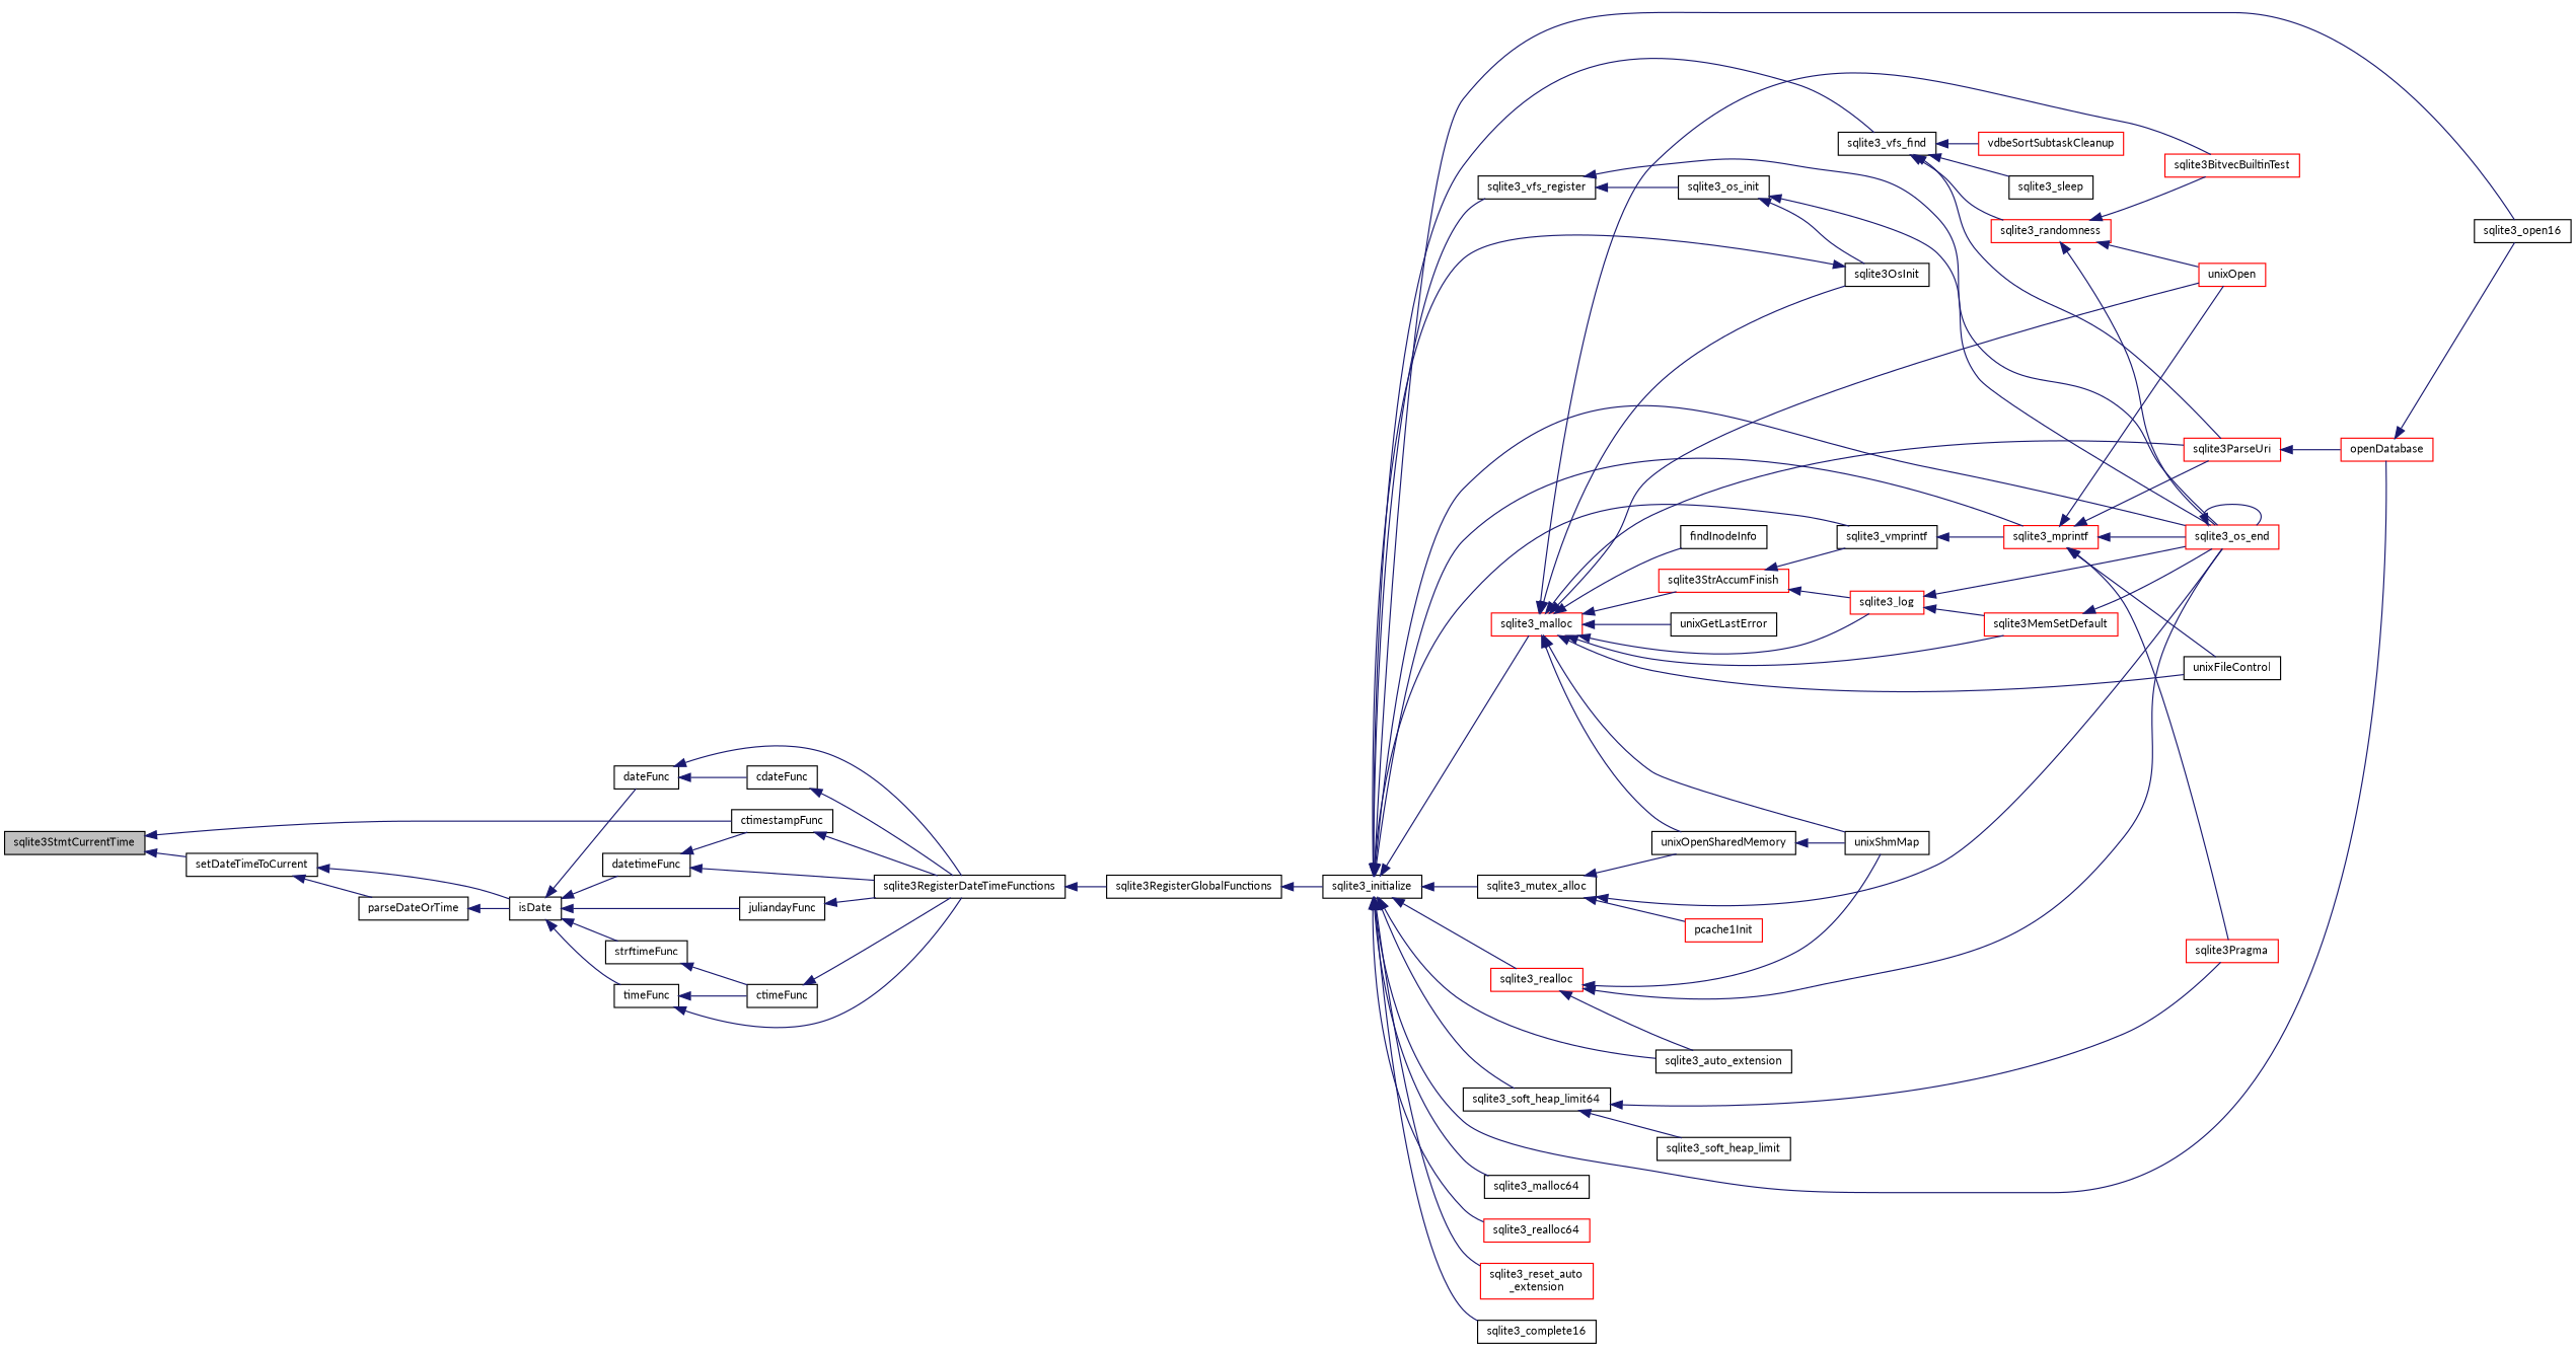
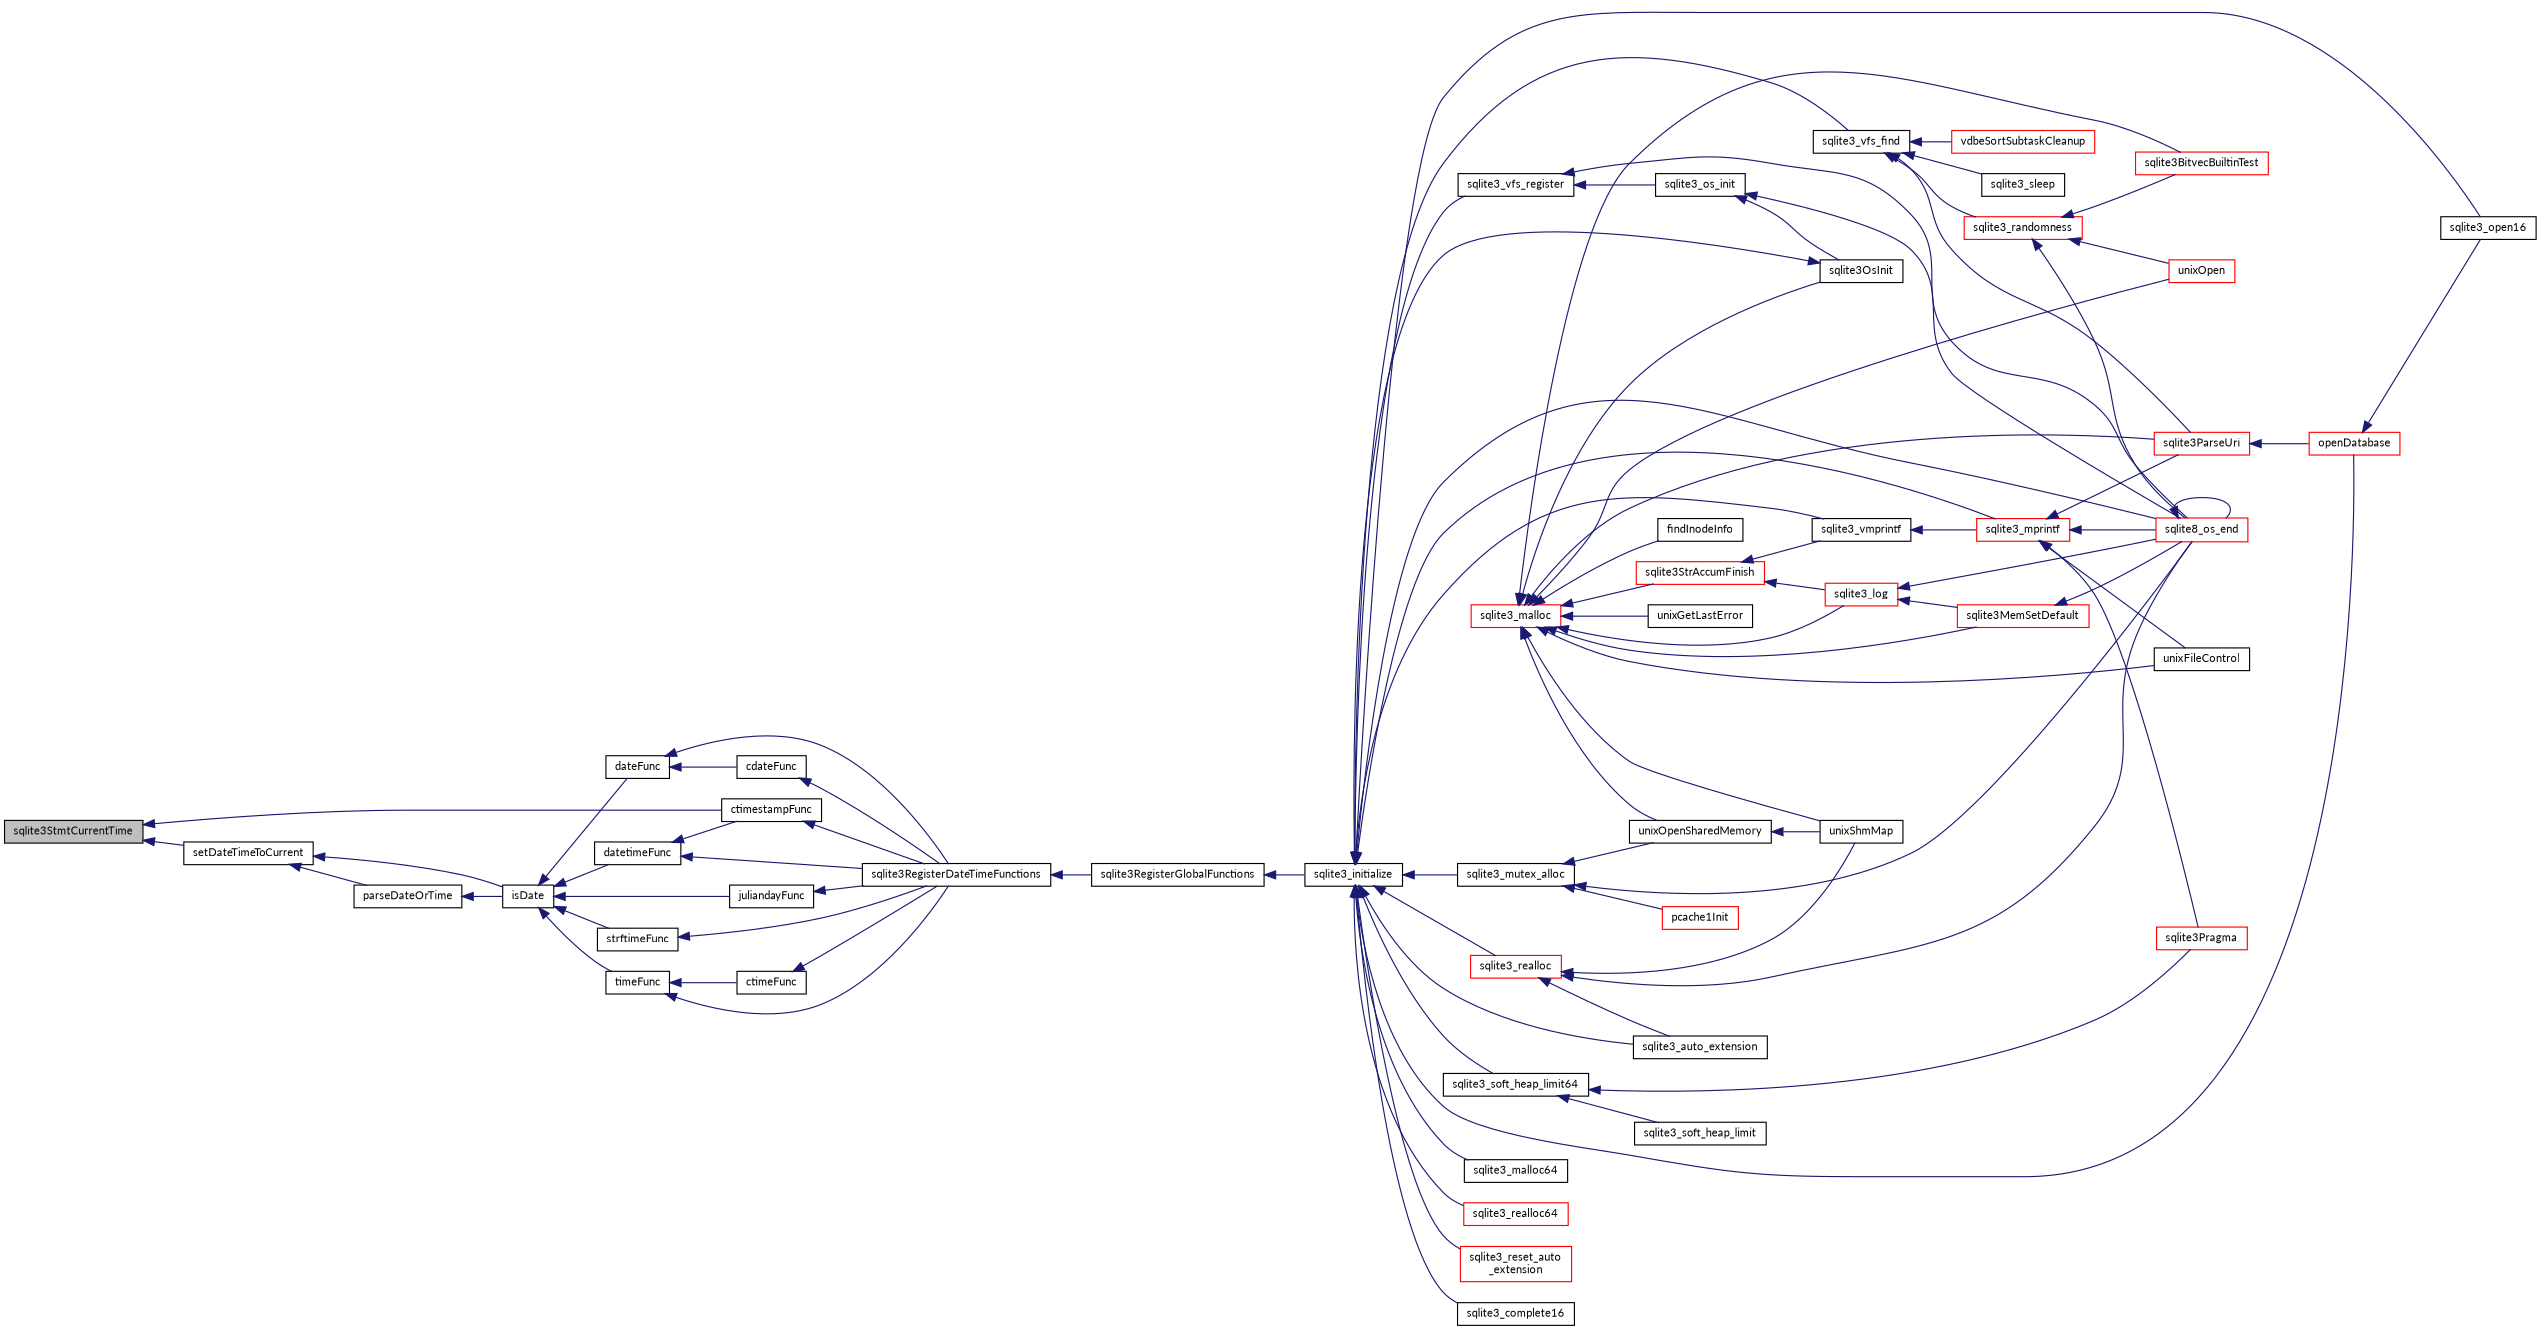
  digraph {
    fontname=Lato
    rankdir=LR
    node [color=black fillcolor=white fontname=Lato fontsize=10 shape=record style=filled]
    edge [color=midnightblue dir=back fontname=Lato fontsize=10 labelfontname=FreeSans labelfontsize=10 style=solid]
    n1 [fillcolor=grey75 fontcolor=black height=0.2 label=sqlite3StmtCurrentTime width=0.4]
    n2 [height=0.2 label=setDateTimeToCurrent width=0.4]
    n3 [height=0.2 label=ctimestampFunc width=0.4]
    n4 [height=0.2 label=parseDateOrTime width=0.4]
    n5 [height=0.2 label=isDate width=0.4]
    n6 [height=0.2 label=sqlite3RegisterDateTimeFunctions width=0.4]
    n7 [height=0.2 label=juliandayFunc width=0.4]
    n8 [height=0.2 label=datetimeFunc width=0.4]
    n9 [height=0.2 label=timeFunc width=0.4]
    n10 [height=0.2 label=dateFunc width=0.4]
    n11 [height=0.2 label=strftimeFunc width=0.4]
    n12 [height=0.2 label=ctimeFunc width=0.4]
    n13 [height=0.2 label=cdateFunc width=0.4]
    n14 [height=0.2 label=sqlite3RegisterGlobalFunctions width=0.4]
    n15 [height=0.2 label=sqlite3_initialize width=0.4]
    n16 [height=0.2 label=sqlite3_vfs_find width=0.4]
-   n17 [color=red height=0.2 label=sqlite3_os_end width=0.4]
+   n17 [color=red height=0.2 label=sqlite8_os_end width=0.4]
    n18 [color=red height=0.2 label=openDatabase width=0.4]
    n19 [height=0.2 label=sqlite3_open16 width=0.4]
    n20 [height=0.2 label=sqlite3_vfs_register width=0.4]
    n21 [height=0.2 label=sqlite3_mutex_alloc width=0.4]
    n22 [height=0.2 label=sqlite3_soft_heap_limit64 width=0.4]
    n23 [color=red height=0.2 label=sqlite3_malloc width=0.4]
    n24 [height=0.2 label=sqlite3_vmprintf width=0.4]
    n25 [color=red height=0.2 label=sqlite3_mprintf width=0.4]
    n26 [height=0.2 label=sqlite3_malloc64 width=0.4]
    n27 [color=red height=0.2 label=sqlite3_realloc width=0.4]
    n28 [height=0.2 label=sqlite3_auto_extension width=0.4]
    n29 [color=red height=0.2 label=sqlite3_realloc64 width=0.4]
    n30 [color=red height=0.2 label="sqlite3_reset_auto\l_extension" width=0.4]
    n31 [height=0.2 label=sqlite3_complete16 width=0.4]
    n32 [color=red height=0.2 label=sqlite3_randomness width=0.4]
    n33 [color=red height=0.2 label=vdbeSortSubtaskCleanup width=0.4]
    n34 [color=red height=0.2 label=sqlite3ParseUri width=0.4]
    n35 [height=0.2 label=sqlite3_sleep width=0.4]
    n36 [height=0.2 label=sqlite3_os_init width=0.4]
    n37 [height=0.2 label=unixOpenSharedMemory width=0.4]
    n38 [color=red height=0.2 label=pcache1Init width=0.4]
    n39 [height=0.2 label=sqlite3_soft_heap_limit width=0.4]
    n40 [color=red height=0.2 label=sqlite3Pragma width=0.4]
    n41 [color=red height=0.2 label=unixOpen width=0.4]
    n42 [color=red height=0.2 label=sqlite3BitvecBuiltinTest width=0.4]
    n43 [height=0.2 label=sqlite3OsInit width=0.4]
    n44 [height=0.2 label=unixShmMap width=0.4]
    n45 [color=red height=0.2 label=sqlite3MemSetDefault width=0.4]
    n46 [color=red height=0.2 label=sqlite3StrAccumFinish width=0.4]
    n47 [height=0.2 label=unixFileControl width=0.4]
    n48 [color=red height=0.2 label=sqlite3_log width=0.4]
    n49 [height=0.2 label=findInodeInfo width=0.4]
    n50 [height=0.2 label=unixGetLastError width=0.4]
    n1 -> n2
    n1 -> n3
    n2 -> n4
    n2 -> n5
    n3 -> n6
    n4 -> n5
    n5 -> n7
    n5 -> n8
    n5 -> n9
    n5 -> n10
    n5 -> n11
    n6 -> n14
    n7 -> n6
    n8 -> n3
    n8 -> n6
    n9 -> n6
    n9 -> n12
    n10 -> n6
    n10 -> n13
-   n11 -> n12
+   n11 -> n6
    n12 -> n6
    n13 -> n6
    n14 -> n15
    n15 -> n16
    n15 -> n17
    n15 -> n18
    n15 -> n19
    n15 -> n20
    n15 -> n21
    n15 -> n22
-   n15 -> n23
    n15 -> n24
    n15 -> n25
    n15 -> n26
    n15 -> n27
    n15 -> n28
    n15 -> n29
    n15 -> n30
    n15 -> n31
    n16 -> n32
    n16 -> n33
    n16 -> n34
    n16 -> n35
    n17 -> n17
    n18 -> n19
    n20 -> n17
    n20 -> n36
    n21 -> n17
    n21 -> n37
    n21 -> n38
    n22 -> n39
    n22 -> n40
    n23 -> n34
    n23 -> n37
    n23 -> n41
    n23 -> n42
    n23 -> n43
    n23 -> n44
    n23 -> n45
    n23 -> n46
    n23 -> n47
    n23 -> n48
    n23 -> n49
    n23 -> n50
    n24 -> n25
    n25 -> n17
    n25 -> n34
    n25 -> n40
-   n25 -> n41
    n25 -> n47
    n27 -> n17
    n27 -> n28
    n27 -> n44
    n32 -> n17
    n32 -> n41
    n32 -> n42
    n34 -> n18
    n36 -> n17
    n36 -> n43
    n37 -> n44
    n43 -> n15
    n45 -> n17
    n46 -> n24
    n46 -> n48
    n48 -> n17
    n48 -> n45
  }
